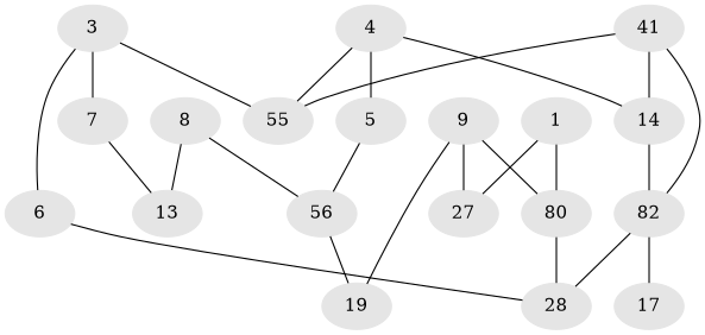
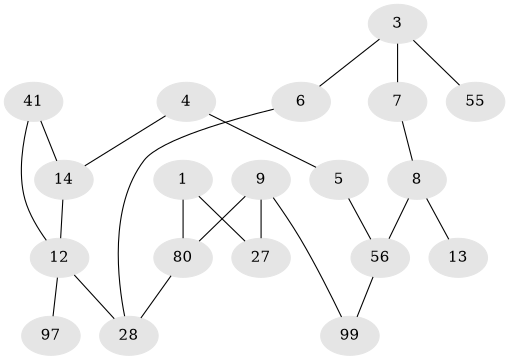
  graph {
    node [color=gray90 style=filled]
    n1 [label=80]
    1
    n3 [label=27]
    n4 [label=28]
    3
    6
    7
    n8 [label=55]
    13
    4
    5
    14
    n13 [label=56]
-   12 [label=82]
-   19
+   12
+   19 [label=99]
    8
    9
    n18 [label=41]
-   17
+   17 [label=97]
    n1 -- n4
    1 -- n1
    1 -- n3
    3 -- 6
    3 -- 7
    3 -- n8
    6 -- n4
-   7 -- 13
-   4 -- n8
+   7 -- 8
    4 -- 5
    4 -- 14
    5 -- n13
    14 -- 12
    n13 -- 19
    12 -- n4
    12 -- 17
    8 -- 13
    8 -- n13
    9 -- n1
    9 -- n3
    9 -- 19
-   n18 -- n8
    n18 -- 14
    n18 -- 12
  }
